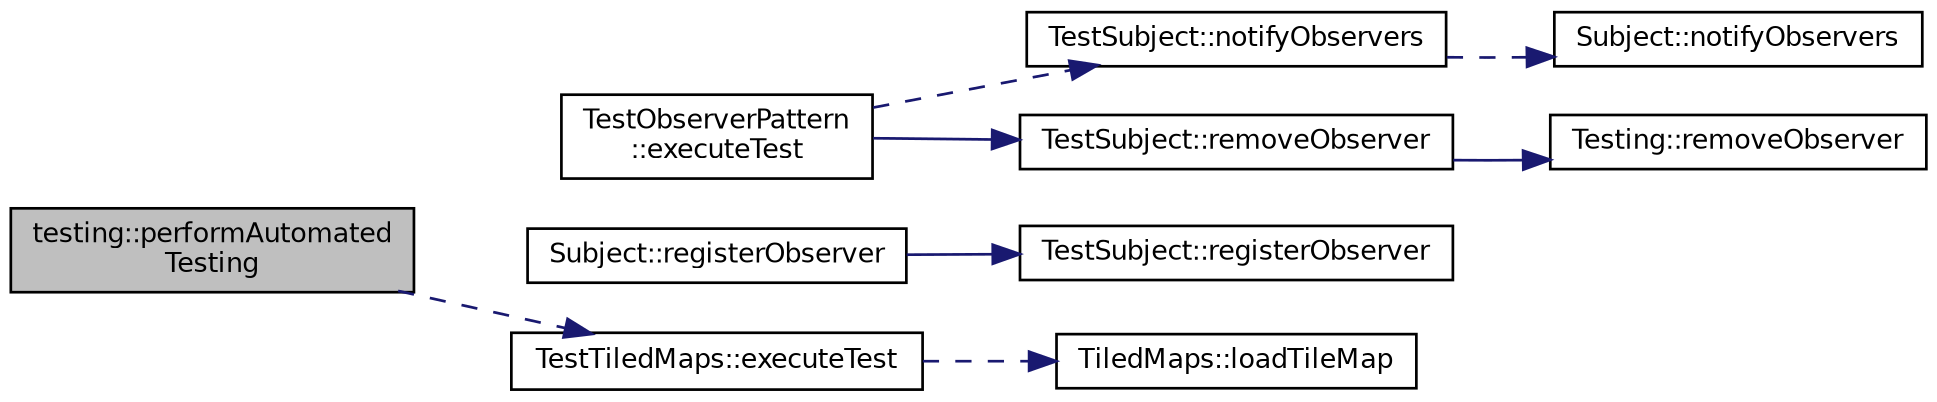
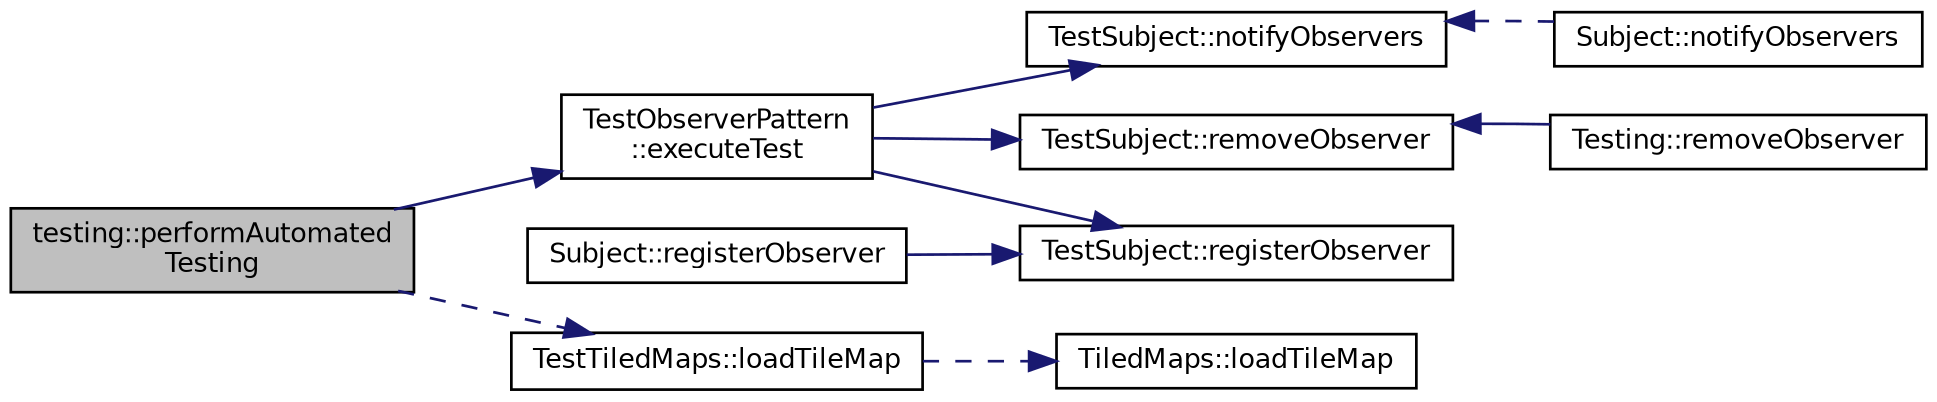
  digraph {
    rankdir=LR
    node [color=black fillcolor=white fontname=Helvetica fontsize=10 shape=record style=filled]
    edge [color=midnightblue fontname=Helvetica fontsize=10 labelfontname=Helvetica labelfontsize=10 style=solid]
    n1 [fillcolor=grey75 fontcolor=black height=0.2 label="testing::performAutomated\lTesting" width=0.4]
    n2 [height=0.2 label="TestObserverPattern\l::executeTest" width=0.4]
-   n3 [height=0.2 label="TestTiledMaps::executeTest" width=0.4]
+   n3 [height=0.2 label="TestTiledMaps::loadTileMap" width=0.4]
    n4 [height=0.2 label="TestSubject::notifyObservers" width=0.4]
    n5 [height=0.2 label="TestSubject::registerObserver" width=0.4]
    n6 [height=0.2 label="TestSubject::removeObserver" width=0.4]
    n7 [height=0.2 label="TiledMaps::loadTileMap" width=0.4]
    n8 [height=0.2 label="Subject::notifyObservers" width=0.4]
    n9 [height=0.2 label="Testing::removeObserver" width=0.4]
    n10 [height=0.2 label="Subject::registerObserver" width=0.4]
+   n1 -> n2
    n1 -> n3 [style=dashed]
-   n2 -> n4 [style=dashed]
+   n2 -> n4
+   n2 -> n5
    n2 -> n6
    n3 -> n7 [style=dashed]
-   n4 -> n8 [style=dashed]
-   n6 -> n9
+   n8 -> n4 [style=dashed]
+   n9 -> n6
    n10 -> n5
  }
